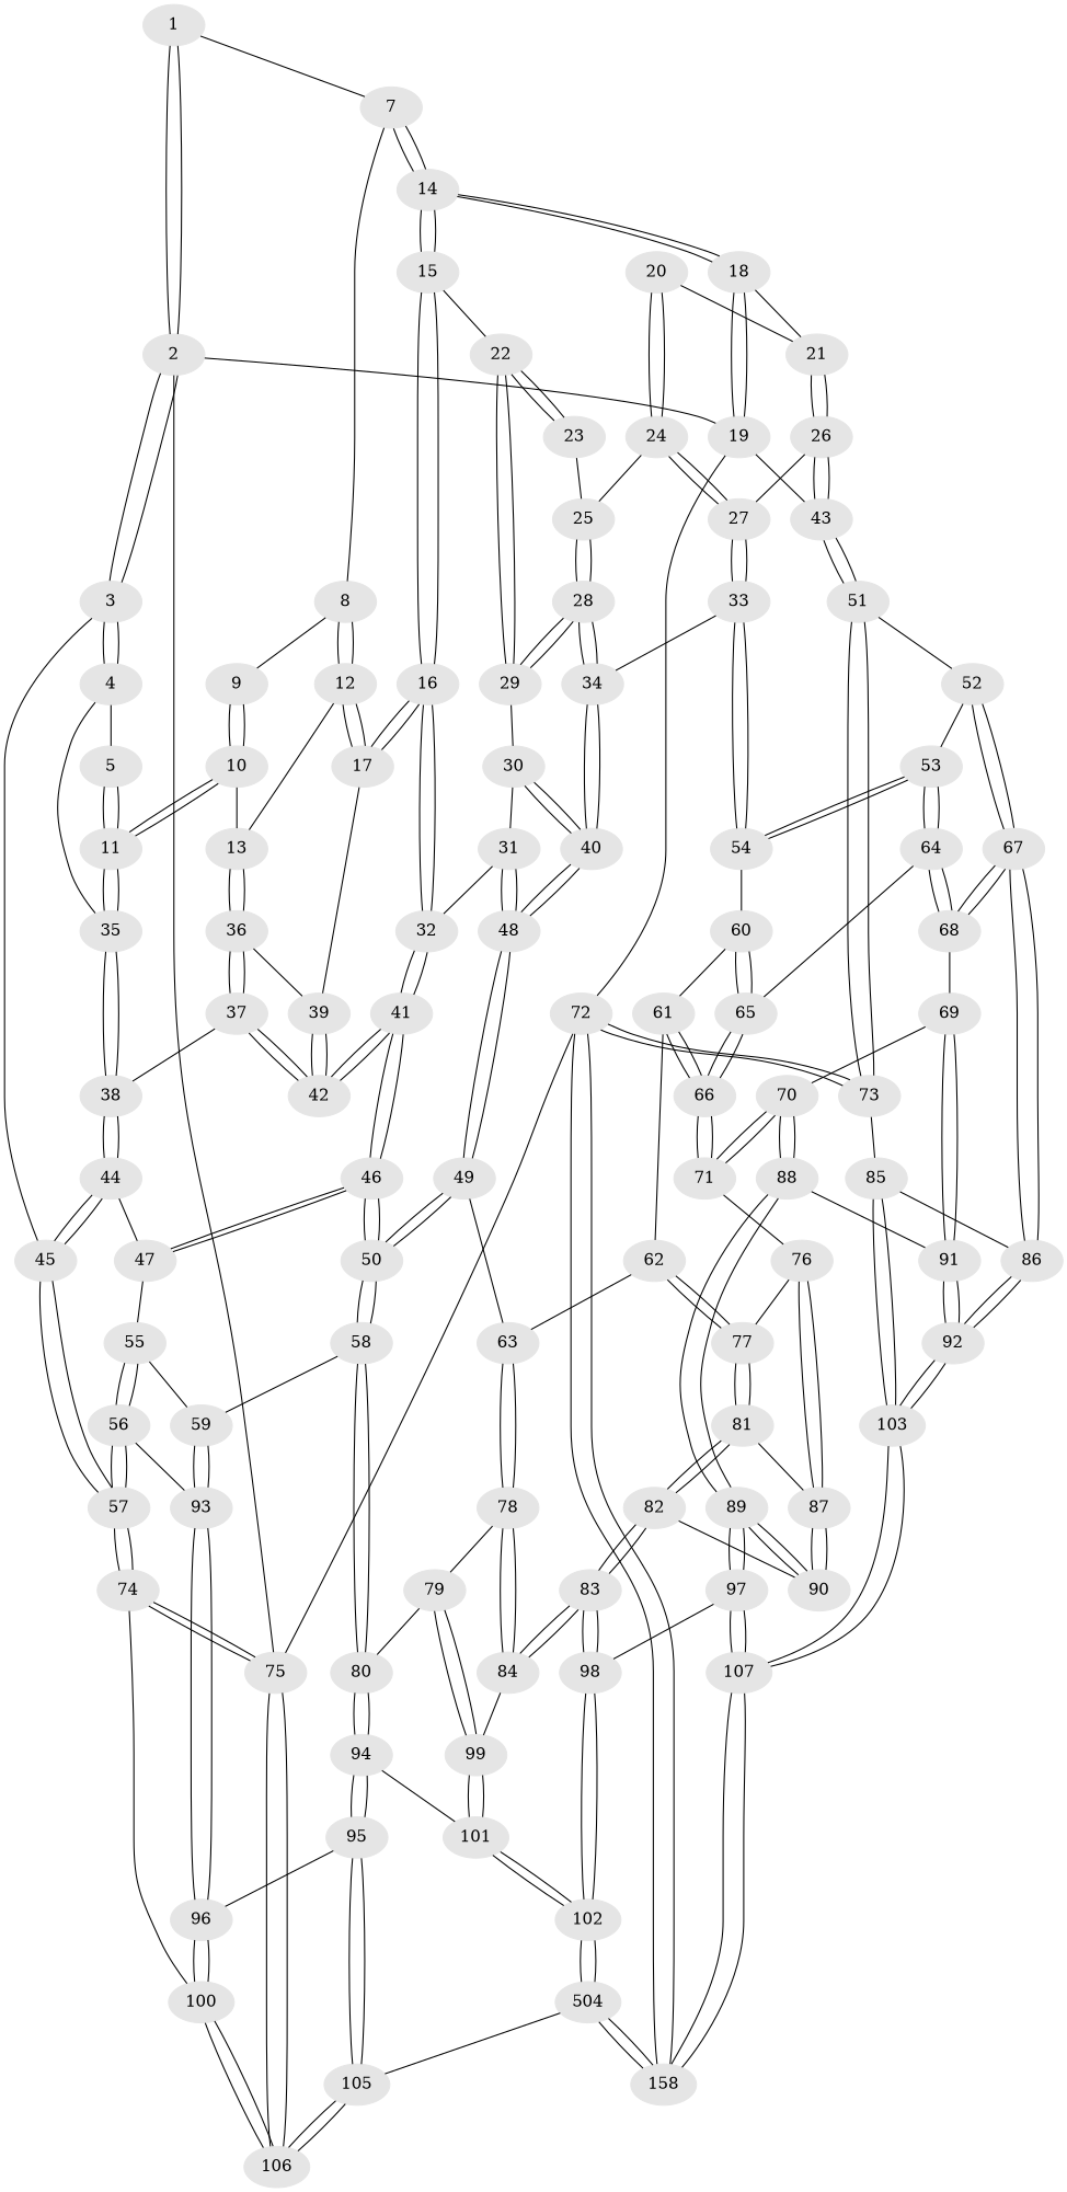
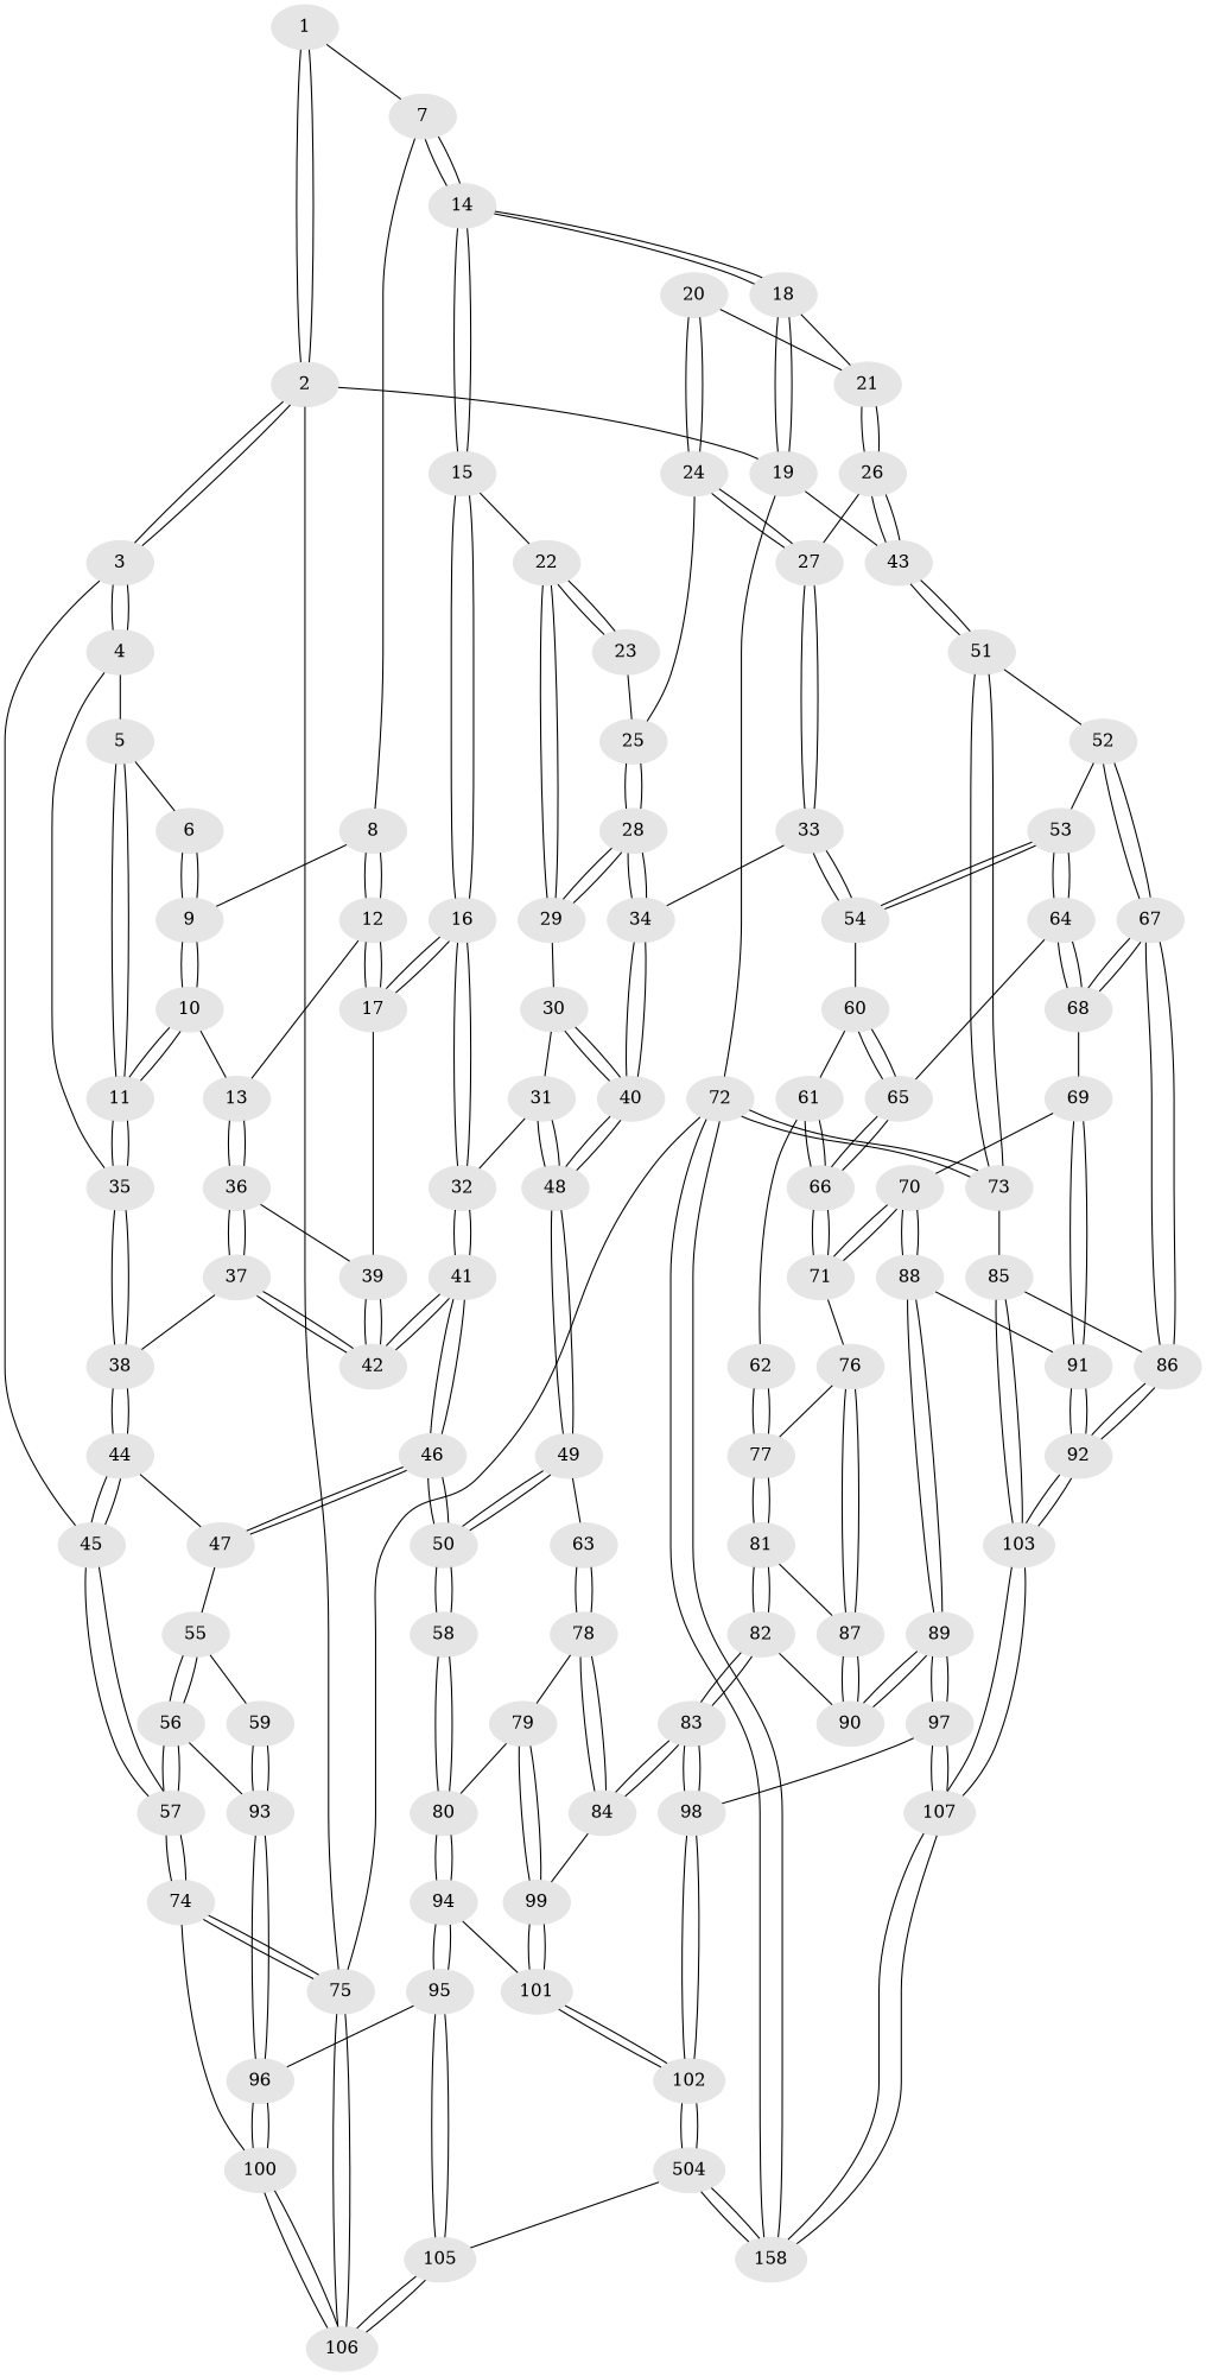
  graph {
    node [color=gray90 style=filled]
    1
    2
    7
    3
    19
    75
    8
    14
    4
    45
    43
    72
    106
    5
    35
    57
+   6
    11
    38
    9
    10
    12
    15
    18
    13
    17
    36
    39
    37
    16
    22
    21
    32
    23
    29
    41
    42
    26
    51
    73
    n41 [label=158]
    20
    24
    25
    27
    30
    28
    33
    34
    54
    40
    31
    48
    49
    46
    60
    44
    47
    50
    52
    55
    74
    58
    56
    59
    63
    78
    80
    53
    67
    85
    64
    68
    86
    65
    61
    93
    96
    100
    94
    62
    66
    77
    71
    81
    79
    84
    69
    76
    92
    70
    91
    88
    89
    87
    103
    90
    82
    99
    101
    95
    83
    98
    102
    107
    97
    105
    n108 [label=504]
    1 -- 2
    1 -- 2
    1 -- 7
    2 -- 3
    2 -- 3
    2 -- 19
    2 -- 75
    7 -- 8
    7 -- 14
    7 -- 14
    3 -- 4
    3 -- 4
    3 -- 45
    19 -- 43
    19 -- 72
    75 -- 106
    75 -- 106
    8 -- 9
    8 -- 12
    8 -- 12
    14 -- 15
    14 -- 15
    14 -- 18
    14 -- 18
    4 -- 5
    4 -- 35
    45 -- 57
    45 -- 57
    43 -- 51
    43 -- 51
    72 -- 75
    72 -- 73
    72 -- 73
    72 -- n41
    72 -- n41
+   5 -- 6
    5 -- 11
    5 -- 11
    35 -- 38
    35 -- 38
    57 -- 74
    57 -- 74
+   6 -- 9
+   6 -- 9
    11 -- 35
    11 -- 35
    38 -- 44
    38 -- 44
    9 -- 10
    9 -- 10
    10 -- 11
    10 -- 11
    10 -- 13
    12 -- 13
    12 -- 17
    12 -- 17
    15 -- 16
    15 -- 16
    15 -- 22
    18 -- 19
    18 -- 19
    18 -- 21
    13 -- 36
    13 -- 36
    17 -- 39
    36 -- 39
    36 -- 37
    36 -- 37
    39 -- 42
    39 -- 42
    37 -- 38
    37 -- 42
    37 -- 42
    16 -- 17
    16 -- 17
    16 -- 32
    16 -- 32
    22 -- 23
    22 -- 23
    22 -- 29
    22 -- 29
    21 -- 26
    21 -- 26
    32 -- 41
    32 -- 41
    23 -- 25
    29 -- 30
    41 -- 42
    41 -- 42
    41 -- 46
    41 -- 46
    26 -- 43
    26 -- 43
    26 -- 27
    51 -- 73
    51 -- 73
    51 -- 52
    73 -- 85
    20 -- 21
    20 -- 24
    20 -- 24
    24 -- 25
    24 -- 27
    24 -- 27
    25 -- 28
    25 -- 28
    27 -- 33
    27 -- 33
    30 -- 40
    30 -- 40
    30 -- 31
    28 -- 29
    28 -- 29
    28 -- 34
    28 -- 34
    33 -- 34
    33 -- 54
    33 -- 54
    34 -- 40
    34 -- 40
    54 -- 60
    40 -- 48
    40 -- 48
    31 -- 32
    31 -- 48
    31 -- 48
    48 -- 49
    48 -- 49
    49 -- 50
    49 -- 50
    49 -- 63
    46 -- 47
    46 -- 47
    46 -- 50
    46 -- 50
    60 -- 65
    60 -- 65
    60 -- 61
    44 -- 45
    44 -- 45
    44 -- 47
    47 -- 55
    50 -- 58
    50 -- 58
    52 -- 53
    52 -- 67
    52 -- 67
    55 -- 56
    55 -- 56
    55 -- 59
    74 -- 75
    74 -- 75
    74 -- 100
-   58 -- 59
    58 -- 80
    58 -- 80
    56 -- 57
    56 -- 57
    56 -- 93
    59 -- 93
    59 -- 93
    63 -- 78
    63 -- 78
    78 -- 79
    78 -- 84
    78 -- 84
    80 -- 94
    80 -- 94
    53 -- 54
    53 -- 54
    53 -- 64
    53 -- 64
    67 -- 68
    67 -- 68
    67 -- 86
    67 -- 86
    85 -- 86
    85 -- 103
    85 -- 103
    64 -- 68
    64 -- 68
    64 -- 65
    68 -- 69
    86 -- 92
    86 -- 92
    65 -- 66
    65 -- 66
    61 -- 62
    61 -- 66
    61 -- 66
    93 -- 96
    93 -- 96
    96 -- 100
    96 -- 100
    100 -- 106
    100 -- 106
    94 -- 101
    94 -- 95
    94 -- 95
-   62 -- 63
    62 -- 77
    62 -- 77
    66 -- 71
    66 -- 71
    77 -- 81
    77 -- 81
    71 -- 76
    81 -- 87
    81 -- 82
    81 -- 82
    79 -- 80
    79 -- 99
    79 -- 99
    84 -- 99
    69 -- 70
    69 -- 91
    69 -- 91
    76 -- 77
    76 -- 87
    76 -- 87
    92 -- 103
    92 -- 103
    70 -- 71
    70 -- 71
    70 -- 88
    70 -- 88
    91 -- 92
    91 -- 92
    88 -- 91
    88 -- 89
    88 -- 89
    89 -- 90
    89 -- 90
    89 -- 97
    89 -- 97
    87 -- 90
    87 -- 90
    103 -- 107
    103 -- 107
    82 -- 90
    82 -- 83
    82 -- 83
    99 -- 101
    99 -- 101
    101 -- 102
    101 -- 102
    95 -- 96
    95 -- 105
    95 -- 105
    83 -- 84
    83 -- 84
    83 -- 98
    83 -- 98
    98 -- 102
    98 -- 102
    102 -- n108
    102 -- n108
    107 -- n41
    107 -- n41
    97 -- 98
    97 -- 107
    97 -- 107
    105 -- 106
    105 -- 106
    n108 -- n41
    n108 -- n41
    n108 -- 105
  }
